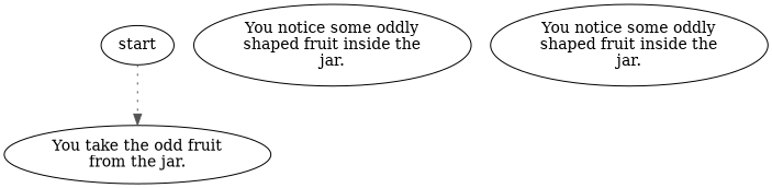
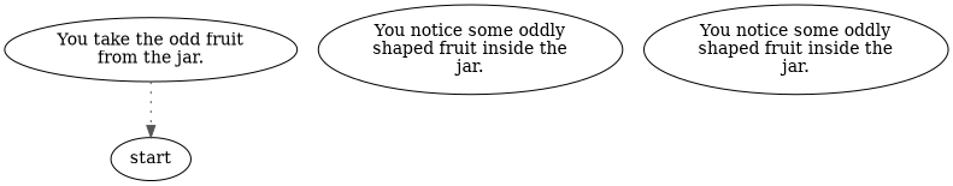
  digraph {
    node [color="#000000" fillcolor="#FFFFFF" style=filled]
    start
    n2 [label="You take the odd fruit\nfrom the jar."]
    n3 [label="You notice some oddly\nshaped fruit inside the\njar."]
    n4 [label="You notice some oddly\nshaped fruit inside the\njar."]
-   start -> n2 [color="#555555" style=dotted]
+   n2 -> start [color="#555555" style=dotted]
  }
